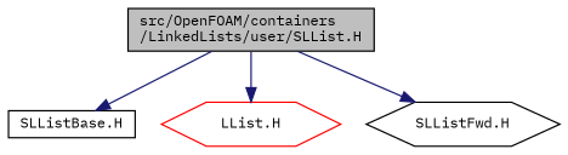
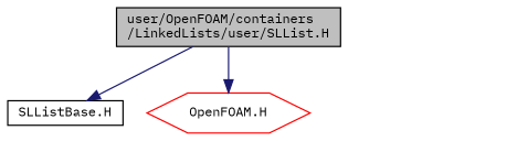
  digraph {
    fontname="IBM Plex Mono"
    node [color=black fontname="IBM Plex Mono" fontsize=10 shape=box]
    edge [color=midnightblue fontname="IBM Plex Mono" fontsize=10 labelfontname=Helvetica labelfontsize=10 style=solid]
-   n1 [fillcolor=grey75 fontcolor=black height=0.2 label="src/OpenFOAM/containers\l/LinkedLists/user/SLList.H" style=filled width=0.4]
+   n1 [fillcolor=grey75 fontcolor=black height=0.2 label="user/OpenFOAM/containers\l/LinkedLists/user/SLList.H" style=filled width=0.4]
    n2 [height=0.2 label="SLListBase.H" width=0.4]
-   n3 [color=red height=0.2 label="LList.H" shape=hexagon width=0.4]
-   n4 [height=0.2 label="SLListFwd.H" shape=hexagon width=0.4]
+   n3 [color=red height=0.2 label="OpenFOAM.H" shape=hexagon width=0.4]
    n1 -> n2
    n1 -> n3
-   n1 -> n4
  }
